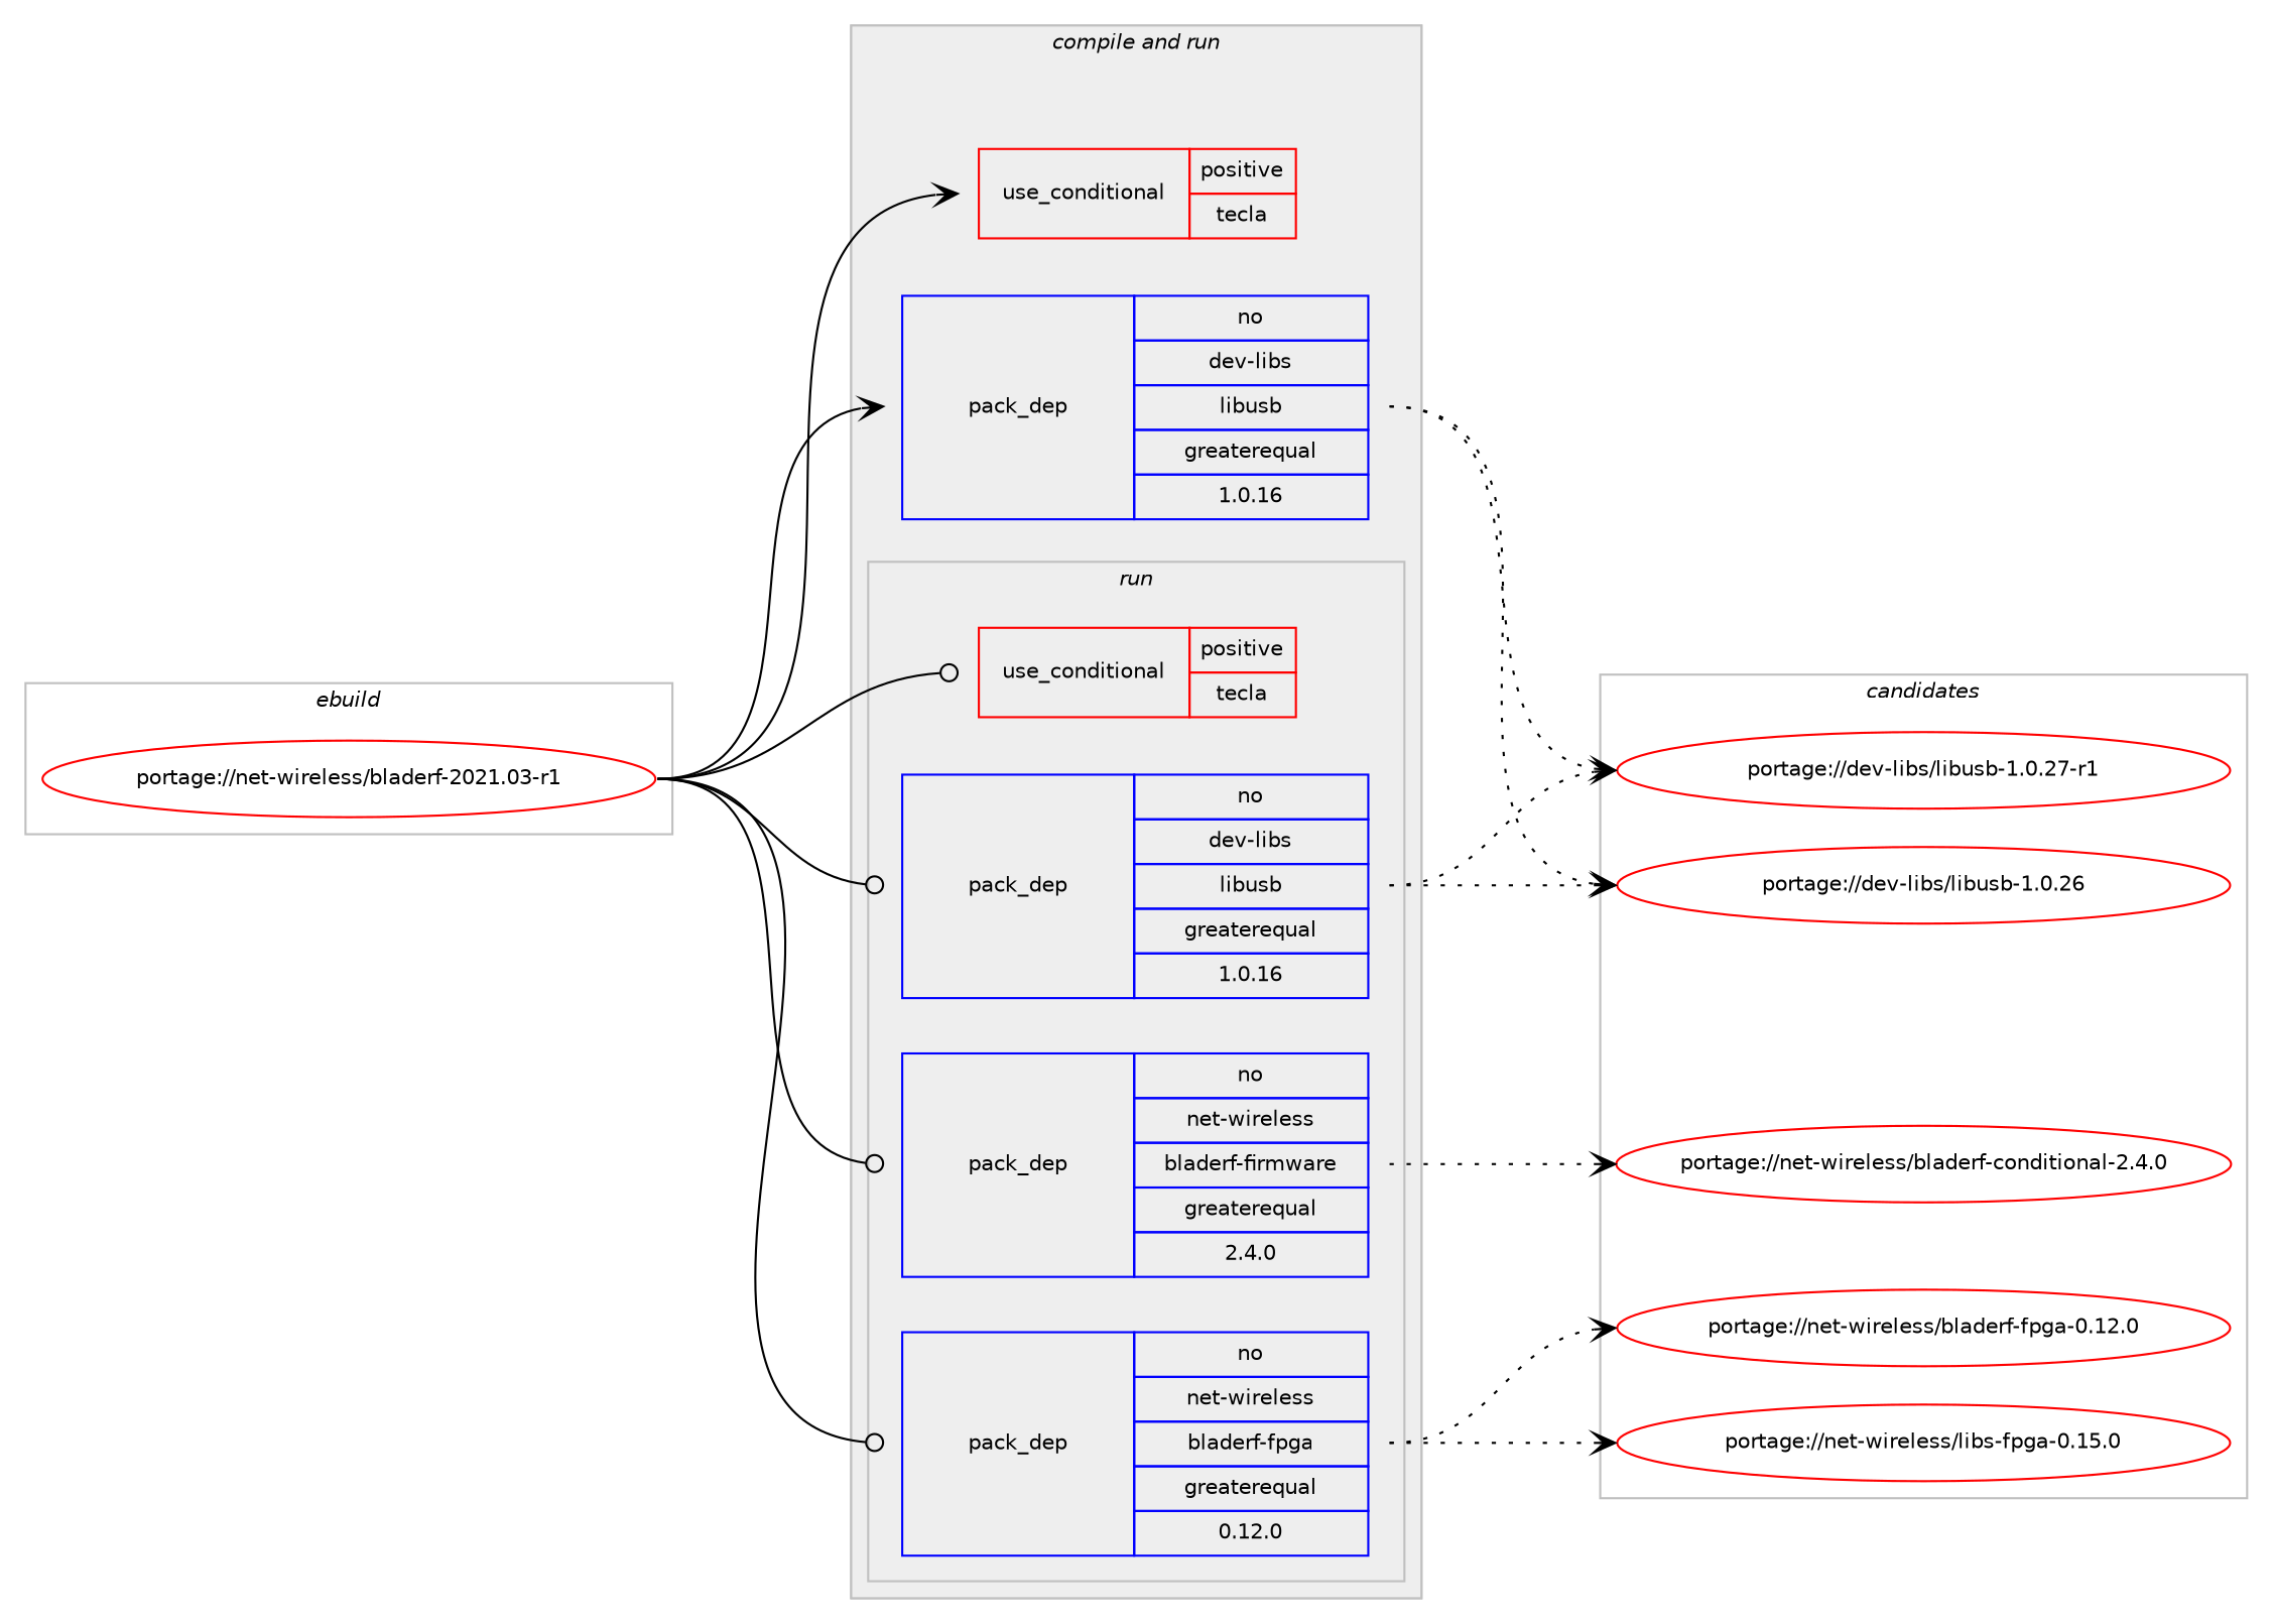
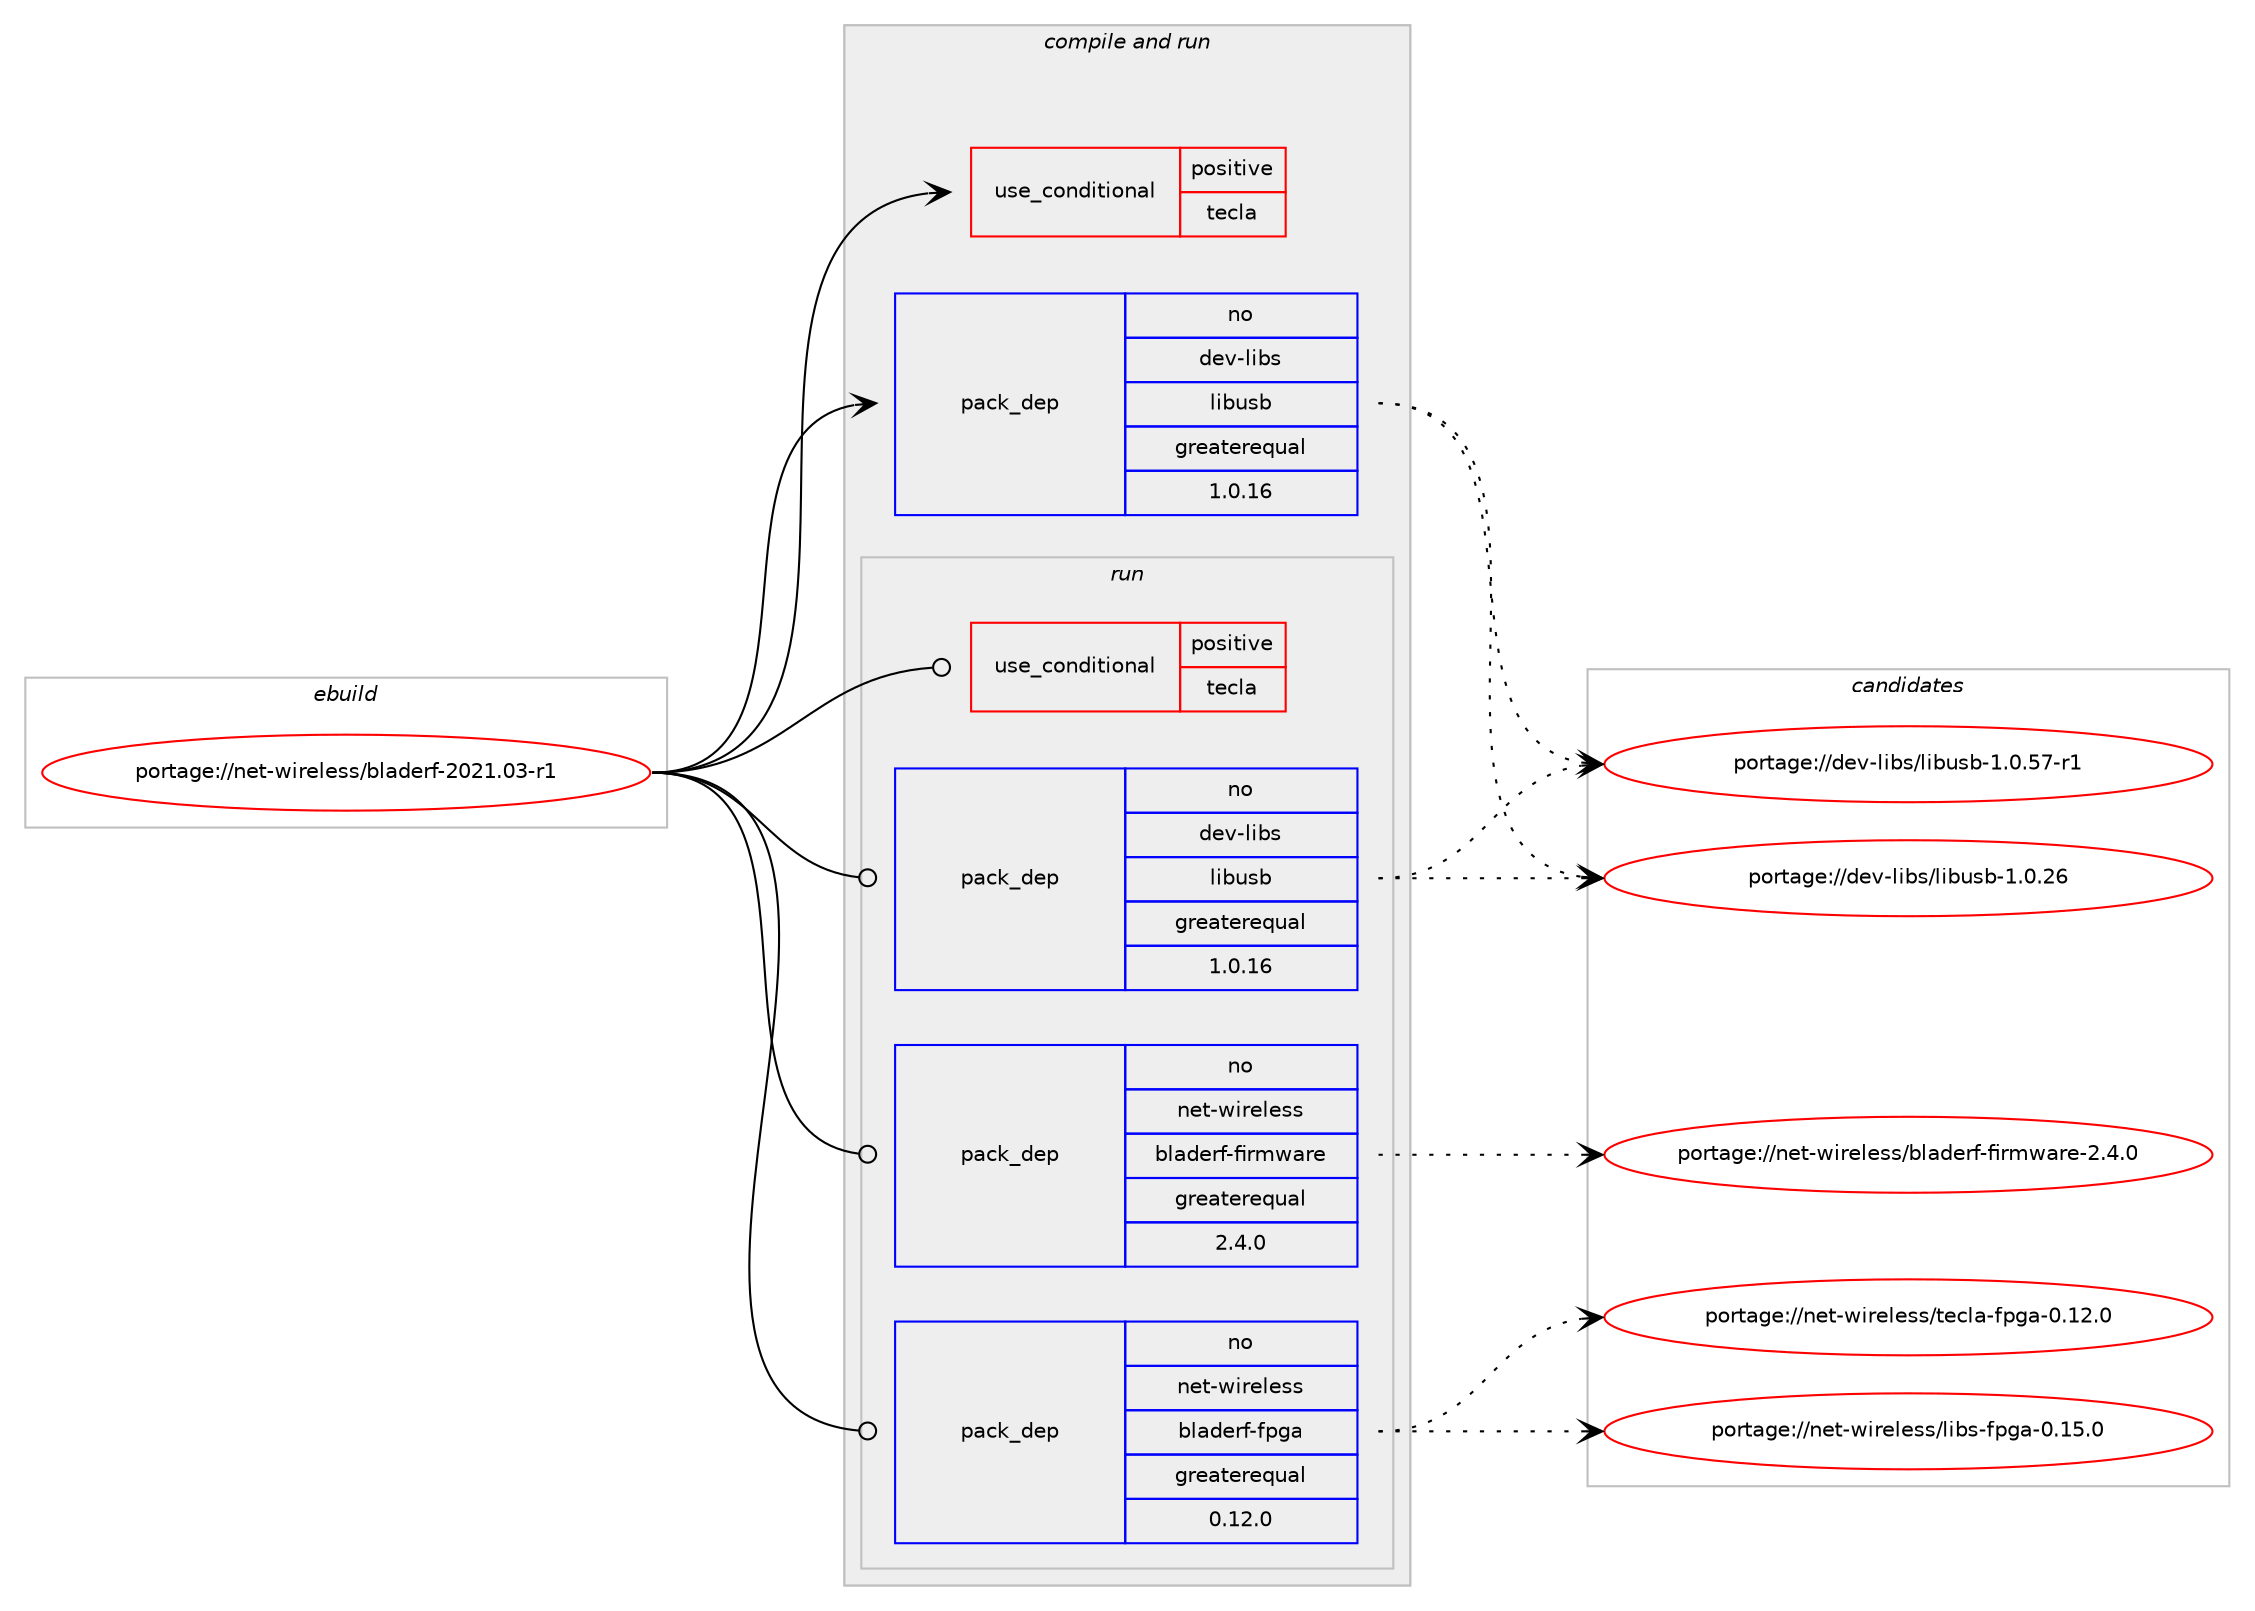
  digraph {
    compound=true
    concentrate=true
    fontname=Helvetica
    fontsize=10
    newrank=true
    rankdir=LR
    ranksep=1.5
    node [color=red fontname=Helvetica fontsize=10]
    edge [arrowhead=vee headport=w style=dotted tailport=e weight=100]
    n1 [label="portage://net-wireless/bladerf-2021.03-r1" width=4]
    n2 [label=<<TABLE BORDER="0" CELLBORDER="1" CELLSPACING="0" CELLPADDING="4"><TR><TD ROWSPAN="3" CELLPADDING="10">use_conditional</TD></TR><TR><TD>positive</TD></TR><TR><TD>tecla</TD></TR></TABLE>> shape=none]
    n3 [color=blue label=<<TABLE BORDER="0" CELLBORDER="1" CELLSPACING="0" CELLPADDING="4" WIDTH="220"><TR><TD ROWSPAN="6" CELLPADDING="30">pack_dep</TD></TR><TR><TD WIDTH="110">no</TD></TR><TR><TD>dev-libs</TD></TR><TR><TD>libusb</TD></TR><TR><TD>greaterequal</TD></TR><TR><TD>1.0.16</TD></TR></TABLE>> shape=none]
    n4 [label=<<TABLE BORDER="0" CELLBORDER="1" CELLSPACING="0" CELLPADDING="4"><TR><TD ROWSPAN="3" CELLPADDING="10">use_conditional</TD></TR><TR><TD>positive</TD></TR><TR><TD>tecla</TD></TR></TABLE>> shape=none]
    n5 [color=blue label=<<TABLE BORDER="0" CELLBORDER="1" CELLSPACING="0" CELLPADDING="4" WIDTH="220"><TR><TD ROWSPAN="6" CELLPADDING="30">pack_dep</TD></TR><TR><TD WIDTH="110">no</TD></TR><TR><TD>dev-libs</TD></TR><TR><TD>libusb</TD></TR><TR><TD>greaterequal</TD></TR><TR><TD>1.0.16</TD></TR></TABLE>> shape=none]
    n6 [color=blue label=<<TABLE BORDER="0" CELLBORDER="1" CELLSPACING="0" CELLPADDING="4" WIDTH="220"><TR><TD ROWSPAN="6" CELLPADDING="30">pack_dep</TD></TR><TR><TD WIDTH="110">no</TD></TR><TR><TD>net-wireless</TD></TR><TR><TD>bladerf-firmware</TD></TR><TR><TD>greaterequal</TD></TR><TR><TD>2.4.0</TD></TR></TABLE>> shape=none]
    n7 [color=blue label=<<TABLE BORDER="0" CELLBORDER="1" CELLSPACING="0" CELLPADDING="4" WIDTH="220"><TR><TD ROWSPAN="6" CELLPADDING="30">pack_dep</TD></TR><TR><TD WIDTH="110">no</TD></TR><TR><TD>net-wireless</TD></TR><TR><TD>bladerf-fpga</TD></TR><TR><TD>greaterequal</TD></TR><TR><TD>0.12.0</TD></TR></TABLE>> shape=none]
    n8 [label="portage://dev-libs/libusb-1.0.26" width=4]
-   n9 [label="portage://dev-libs/libusb-1.0.27-r1" width=4]
-   n10 [label="portage://net-wireless/bladerf-conditional-2.4.0" width=4]
-   n11 [label="portage://net-wireless/bladerf-fpga-0.12.0" width=4]
+   n9 [label="portage://dev-libs/libusb-1.0.57-r1" width=4]
+   n10 [label="portage://net-wireless/bladerf-firmware-2.4.0" width=4]
+   n11 [label="portage://net-wireless/tecla-fpga-0.12.0" width=4]
    n12 [label="portage://net-wireless/libs-fpga-0.15.0" width=4]
    subgraph cluster_1 {
      color=gray
      label=<<i>ebuild</i>>
      rank=same
      n1
    }
    subgraph cluster_2 {
      color=gray
      label=<<i>dependencies</i>>
      subgraph cluster_3 {
        color=gray
        fillcolor="#eeeeee"
        label=<<i>compile</i>>
        style=filled
        subgraph sub_4 {
          color=gray
          fillcolor="#eeeeee"
          label=<<i>compile</i>>
          style=filled
          n2
        }
        subgraph sub_5 {
          color=gray
          fillcolor="#eeeeee"
          label=<<i>compile</i>>
          style=filled
          n3
        }
      }
      subgraph cluster_6 {
        color=gray
        fillcolor="#eeeeee"
        label=<<i>compile and run</i>>
        style=filled
      }
      subgraph cluster_7 {
        color=gray
        fillcolor="#eeeeee"
        label=<<i>run</i>>
        style=filled
        subgraph sub_8 {
          color=gray
          fillcolor="#eeeeee"
          label=<<i>run</i>>
          style=filled
          n4
        }
        subgraph sub_9 {
          color=gray
          fillcolor="#eeeeee"
          label=<<i>run</i>>
          style=filled
          n5
        }
        subgraph sub_10 {
          color=gray
          fillcolor="#eeeeee"
          label=<<i>run</i>>
          style=filled
          n6
        }
        subgraph sub_11 {
          color=gray
          fillcolor="#eeeeee"
          label=<<i>run</i>>
          style=filled
          n7
        }
      }
    }
    subgraph cluster_12 {
      color=gray
      label=<<i>candidates</i>>
      rank=same
      subgraph sub_13 {
        color=black
        label=<<i>candidates</i>>
        nodesep=1
        rank=same
        n8
        n9
      }
      subgraph sub_14 {
        color=black
        label=<<i>candidates</i>>
        nodesep=1
        rank=same
        n8
        n9
      }
      subgraph sub_15 {
        color=black
        label=<<i>candidates</i>>
        nodesep=1
        rank=same
        n10
      }
      subgraph sub_16 {
        color=black
        label=<<i>candidates</i>>
        nodesep=1
        rank=same
        n11
        n12
      }
    }
    n1 -> n2 [style=solid weight=20]
    n1 -> n3 [style=solid weight=20]
    n1 -> n4 [arrowhead=odot style=solid weight=20]
    n1 -> n5 [arrowhead=odot style=solid weight=20]
    n1 -> n6 [arrowhead=odot style=solid weight=20]
    n1 -> n7 [arrowhead=odot style=solid weight=20]
    n3 -> n8
    n3 -> n9
    n5 -> n8
    n5 -> n9
    n6 -> n10
    n7 -> n11
    n7 -> n12
  }
